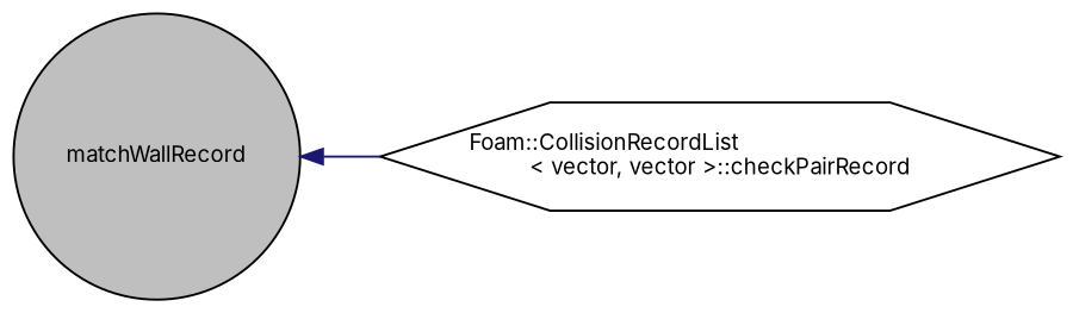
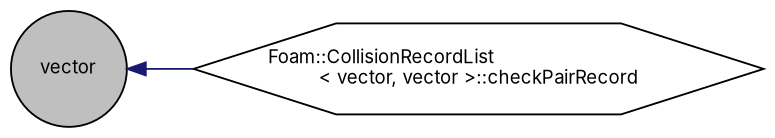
  digraph {
    rankdir=LR
    fontname=Inter
    node [color=black fontname=Inter fontsize=10]
-   n1 [fillcolor=grey75 fontcolor=black height=0.2 label=matchWallRecord shape=circle style=filled width=0.4]
+   n1 [fillcolor=grey75 fontcolor=black height=0.2 label=vector shape=circle style=filled width=0.4]
    n2 [height=0.2 label="Foam::CollisionRecordList\l\< vector, vector \>::checkPairRecord" shape=hexagon width=0.4]
    n1 -> n2 [color=midnightblue dir=back fontname=Inter fontsize=10 labelfontname=Helvetica labelfontsize=10 style=solid]
  }
